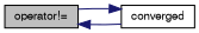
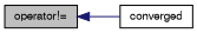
  digraph {
    rankdir=LR
    node [color=black fontname=FreeSans fontsize=10 shape=record]
    edge [color=midnightblue dir=back fontname=FreeSans fontsize=10 labelfontname=FreeSans labelfontsize=10 style=solid]
    n1 [fillcolor=grey75 fontcolor=black height=0.2 label="operator!=" style=filled width=0.4]
    n2 [height=0.2 label=converged width=0.4]
    n1 -> n2
-   n2 -> n1
  }
